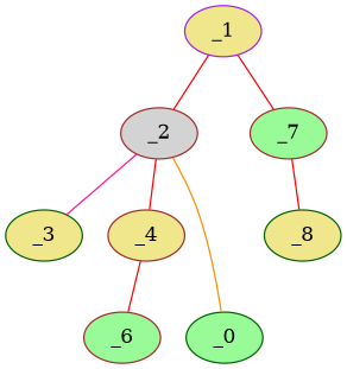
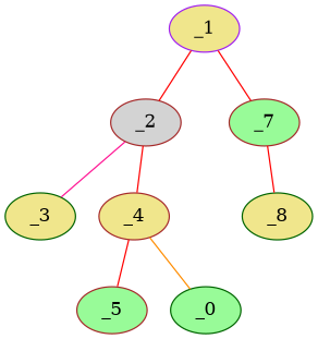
  graph {
    node [charge=0 chem=4 color=brown fillcolor=khaki style=filled symbol="N  " x=4.5981 y=0.25]
    edge [color=red valence=1]
    _1 [color=purple x=3.7321]
    _2 [chem=1 fillcolor=lightgrey symbol="C  " y=-0.25]
    _7 [fillcolor=palegreen x=2.866 y=-0.25]
    _3 [chem=1 color=darkgreen symbol="C  " y=-1.25]
    _4 [chem=1 symbol="C  " x=5.4641]
    _8 [chem=2 color=darkgreen symbol="O  " x=2]
-   _5 [chem=2 fillcolor=palegreen symbol="O  " x=6.3301 y=-0.25 label=_6]
+   _5 [chem=2 fillcolor=palegreen symbol="O  " x=6.3301 y=-0.25]
    n8 [color=darkgreen fillcolor=palegreen label=_0 x=5.4641 y=1.25]
    _1 -- _2
    _1 -- _7
    _2 -- _3 [color=deeppink]
    _2 -- _4
    _7 -- _8
    _4 -- _5 [valence=2]
-   _2 -- n8 [color=darkorange]
+   _4 -- n8 [color=darkorange]
  }
